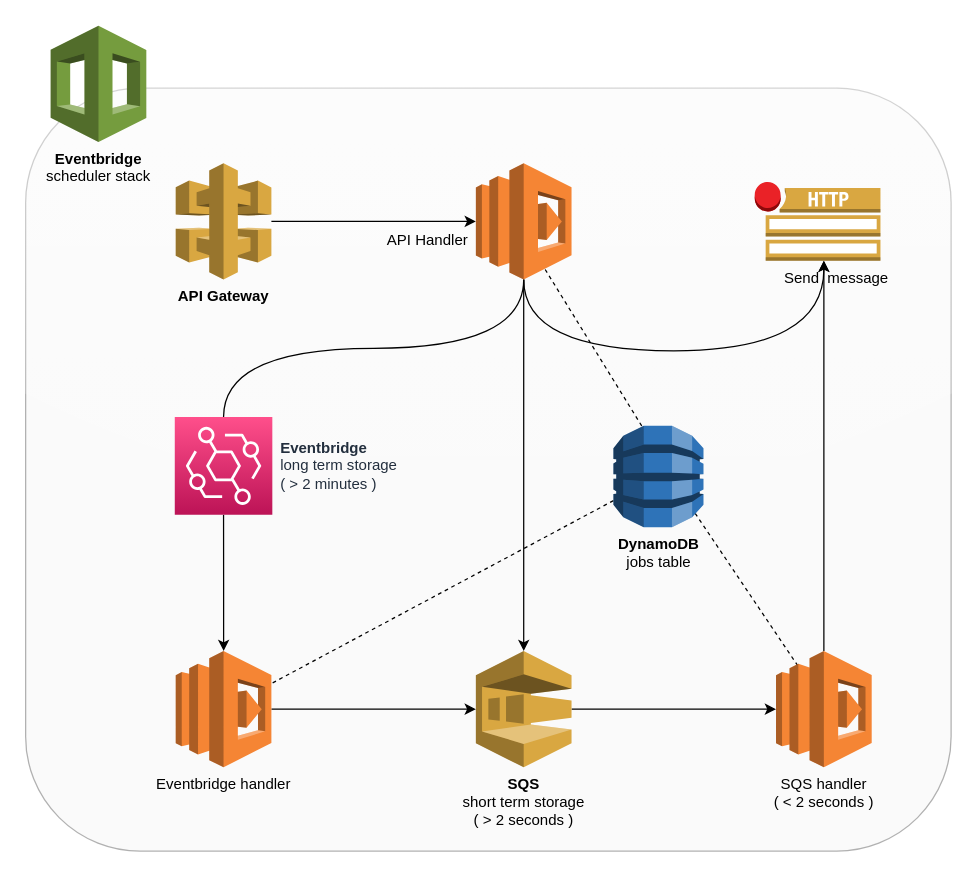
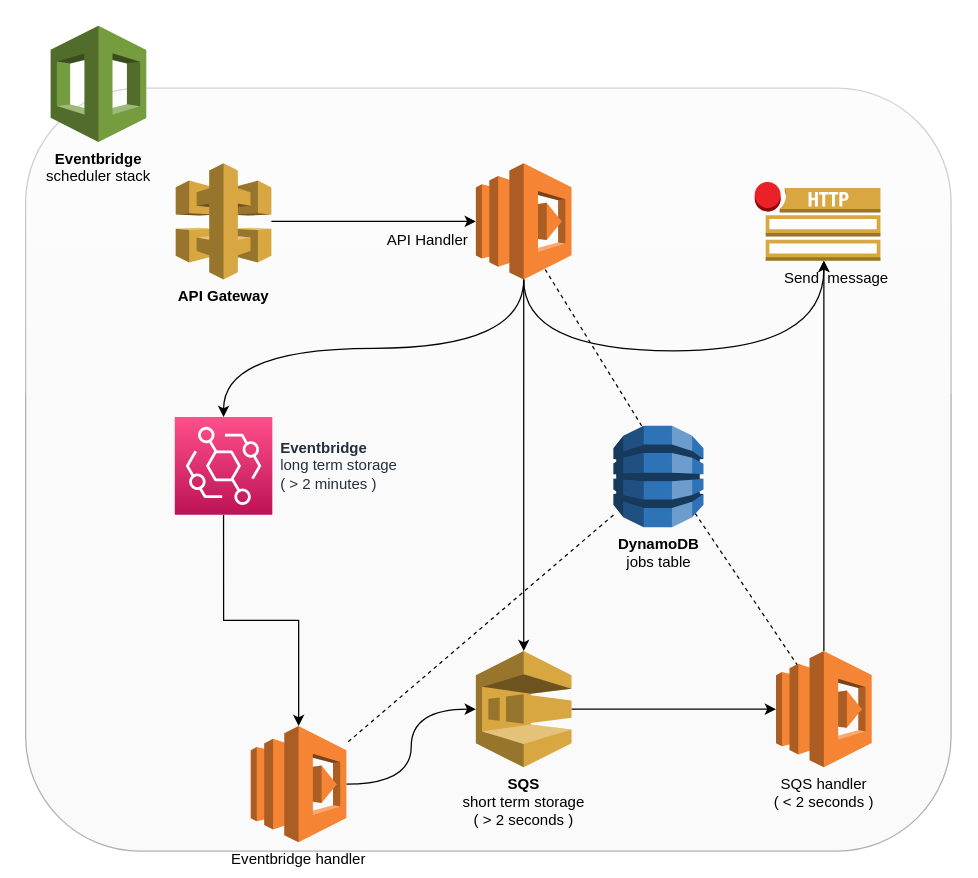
  <mxCell id="0" />
  <mxCell id="1" parent="0" />
  <mxCell id="2" value="" style="rounded=1;whiteSpace=wrap;html=1;shadow=0;fillColor=#f5f5f5;fontColor=#333333;strokeColor=#666666;opacity=50;glass=1;sketch=0;" parent="1" vertex="1"><mxGeometry x="20" y="70" width="740" height="610" as="geometry" /></mxCell>
  <mxCell id="3" style="edgeStyle=orthogonalEdgeStyle;rounded=0;orthogonalLoop=1;jettySize=auto;html=1;exitX=0.5;exitY=1;exitDx=0;exitDy=0;exitPerimeter=0;" edge="1" parent="1" source="12" target="18"><mxGeometry relative="1" as="geometry" /></mxCell>
  <mxCell id="4" style="edgeStyle=orthogonalEdgeStyle;curved=1;rounded=0;orthogonalLoop=1;jettySize=auto;html=1;entryX=0;entryY=0.5;entryDx=0;entryDy=0;entryPerimeter=0;" parent="1" source="5" target="19" edge="1"><mxGeometry relative="1" as="geometry" /></mxCell>
  <mxCell id="5" value="&lt;b&gt;SQS&lt;br&gt;&lt;/b&gt;short term storage&lt;br&gt;( &amp;gt; 2 seconds )" style="outlineConnect=0;dashed=0;verticalLabelPosition=bottom;verticalAlign=top;align=center;html=1;shape=mxgraph.aws3.sqs;fillColor=#D9A741;gradientColor=none;" parent="1" vertex="1"><mxGeometry x="380" y="520" width="76.5" height="93" as="geometry" /></mxCell>
- <mxCell id="6" style="edgeStyle=orthogonalEdgeStyle;curved=1;rounded=0;orthogonalLoop=1;jettySize=auto;html=1;exitX=0.5;exitY=1;exitDx=0;exitDy=0;exitPerimeter=0;entryX=0.5;entryY=0;entryDx=0;entryDy=0;entryPerimeter=0;endArrow=none;" parent="1" source="20" target="12" edge="1"><mxGeometry relative="1" as="geometry" /></mxCell>
+ <mxCell id="6" style="edgeStyle=orthogonalEdgeStyle;curved=1;rounded=0;orthogonalLoop=1;jettySize=auto;html=1;exitX=0.5;exitY=1;exitDx=0;exitDy=0;exitPerimeter=0;entryX=0.5;entryY=0;entryDx=0;entryDy=0;entryPerimeter=0;" parent="1" source="20" target="12" edge="1"><mxGeometry relative="1" as="geometry" /></mxCell>
  <mxCell id="7" style="edgeStyle=orthogonalEdgeStyle;curved=1;rounded=0;orthogonalLoop=1;jettySize=auto;html=1;exitX=0.5;exitY=1;exitDx=0;exitDy=0;exitPerimeter=0;entryX=0.5;entryY=0;entryDx=0;entryDy=0;entryPerimeter=0;" parent="1" source="20" target="5" edge="1"><mxGeometry relative="1" as="geometry" /></mxCell>
  <mxCell id="8" style="edgeStyle=orthogonalEdgeStyle;curved=1;rounded=0;orthogonalLoop=1;jettySize=auto;html=1;exitX=0.5;exitY=1;exitDx=0;exitDy=0;exitPerimeter=0;entryX=0.55;entryY=1;entryDx=0;entryDy=0;entryPerimeter=0;" parent="1" source="20" target="14" edge="1"><mxGeometry relative="1" as="geometry"><Array as="points"><mxPoint x="418" y="280" /><mxPoint x="658" y="280" /></Array></mxGeometry></mxCell>
  <mxCell id="9" style="edgeStyle=orthogonalEdgeStyle;curved=1;rounded=0;orthogonalLoop=1;jettySize=auto;html=1;" parent="1" source="10" target="20" edge="1"><mxGeometry relative="1" as="geometry" /></mxCell>
  <mxCell id="10" value="&lt;b&gt;API Gateway&lt;/b&gt;" style="outlineConnect=0;dashed=0;verticalLabelPosition=bottom;verticalAlign=top;align=center;html=1;shape=mxgraph.aws3.api_gateway;fillColor=#D9A741;gradientColor=none;" parent="1" vertex="1"><mxGeometry x="140" y="130" width="76.5" height="93" as="geometry" /></mxCell>
  <mxCell id="11" style="edgeStyle=orthogonalEdgeStyle;curved=1;rounded=0;orthogonalLoop=1;jettySize=auto;html=1;entryX=0;entryY=0.5;entryDx=0;entryDy=0;entryPerimeter=0;" parent="1" source="18" target="5" edge="1"><mxGeometry relative="1" as="geometry" /></mxCell>
  <mxCell id="12" value="&lt;b&gt;Eventbridge&lt;br&gt;&lt;/b&gt;long term storage&lt;br&gt;( &amp;gt; 2 minutes )" style="sketch=0;points=[[0,0,0],[0.25,0,0],[0.5,0,0],[0.75,0,0],[1,0,0],[0,1,0],[0.25,1,0],[0.5,1,0],[0.75,1,0],[1,1,0],[0,0.25,0],[0,0.5,0],[0,0.75,0],[1,0.25,0],[1,0.5,0],[1,0.75,0]];outlineConnect=0;fontColor=#232F3E;gradientColor=#FF4F8B;gradientDirection=north;fillColor=#BC1356;strokeColor=#ffffff;dashed=0;verticalLabelPosition=middle;verticalAlign=middle;align=left;html=1;fontSize=12;fontStyle=0;aspect=fixed;shape=mxgraph.aws4.resourceIcon;resIcon=mxgraph.aws4.eventbridge;labelPosition=right;spacingLeft=5;" parent="1" vertex="1"><mxGeometry x="139.25" y="333" width="78" height="78" as="geometry" /></mxCell>
  <mxCell id="13" style="edgeStyle=orthogonalEdgeStyle;curved=1;rounded=0;orthogonalLoop=1;jettySize=auto;html=1;exitX=0.5;exitY=0;exitDx=0;exitDy=0;exitPerimeter=0;entryX=0.55;entryY=1;entryDx=0;entryDy=0;entryPerimeter=0;" parent="1" source="19" target="14" edge="1"><mxGeometry relative="1" as="geometry" /></mxCell>
  <mxCell id="14" value="&amp;nbsp; &amp;nbsp; &amp;nbsp; &amp;nbsp; &amp;nbsp;Send&amp;nbsp; message" style="outlineConnect=0;dashed=0;verticalLabelPosition=bottom;verticalAlign=top;align=center;html=1;shape=mxgraph.aws3.http_notification;fillColor=#D9A741;gradientColor=none;" parent="1" vertex="1"><mxGeometry x="603" y="145" width="100.5" height="63" as="geometry" /></mxCell>
  <mxCell id="15" style="rounded=0;orthogonalLoop=1;jettySize=auto;html=1;endArrow=none;endFill=0;dashed=1;entryX=0.523;entryY=0.645;entryDx=0;entryDy=0;entryPerimeter=0;exitX=0.708;exitY=0.568;exitDx=0;exitDy=0;exitPerimeter=0;" edge="1" parent="1" source="21" target="20"><mxGeometry relative="1" as="geometry" /></mxCell>
  <mxCell id="16" style="edgeStyle=none;rounded=0;orthogonalLoop=1;jettySize=auto;html=1;dashed=1;endArrow=none;endFill=0;" edge="1" parent="1" source="21" target="18"><mxGeometry relative="1" as="geometry" /></mxCell>
  <mxCell id="17" style="edgeStyle=none;rounded=0;orthogonalLoop=1;jettySize=auto;html=1;dashed=1;endArrow=none;endFill=0;exitX=0.861;exitY=0.802;exitDx=0;exitDy=0;exitPerimeter=0;entryX=0.379;entryY=0.312;entryDx=0;entryDy=0;entryPerimeter=0;" edge="1" parent="1" source="21" target="19"><mxGeometry relative="1" as="geometry" /></mxCell>
- <mxCell id="18" value="Eventbridge handler" style="outlineConnect=0;dashed=0;verticalLabelPosition=bottom;verticalAlign=top;align=center;html=1;shape=mxgraph.aws3.lambda;fillColor=#F58534;gradientColor=none;" vertex="1" parent="1"><mxGeometry x="140" y="520" width="76.5" height="93" as="geometry" /></mxCell>
+ <mxCell id="18" value="Eventbridge handler" style="outlineConnect=0;dashed=0;verticalLabelPosition=bottom;verticalAlign=top;align=center;html=1;shape=mxgraph.aws3.lambda;fillColor=#F58534;gradientColor=none;" vertex="1" parent="1"><mxGeometry x="200" y="580" width="76.5" height="93" as="geometry" /></mxCell>
  <mxCell id="19" value="SQS handler&lt;br&gt;( &amp;lt; 2 seconds )" style="outlineConnect=0;dashed=0;verticalLabelPosition=bottom;verticalAlign=top;align=center;html=1;shape=mxgraph.aws3.lambda;fillColor=#F58534;gradientColor=none;sketch=0;shadow=0;" parent="1" vertex="1"><mxGeometry x="620" y="520" width="76.5" height="93" as="geometry" /></mxCell>
  <mxCell id="20" value="API Handler" style="outlineConnect=0;dashed=0;verticalLabelPosition=middle;verticalAlign=middle;align=right;html=1;shape=mxgraph.aws3.lambda;fillColor=#F58534;gradientColor=none;spacingRight=5;labelPosition=left;spacingLeft=0;spacingBottom=0;spacingTop=30;" parent="1" vertex="1"><mxGeometry x="380" y="130" width="76.5" height="93" as="geometry" /></mxCell>
  <mxCell id="21" value="DynamoDB&lt;span style=&quot;font-weight: normal&quot;&gt;&lt;br&gt;jobs table&lt;/span&gt;" style="outlineConnect=0;dashed=0;verticalLabelPosition=bottom;verticalAlign=top;align=center;html=1;shape=mxgraph.aws3.dynamo_db;fillColor=#2E73B8;gradientColor=none;fontStyle=1" vertex="1" parent="1"><mxGeometry x="490" y="340" width="72" height="81" as="geometry" /></mxCell>
  <mxCell id="22" value="&lt;b&gt;Eventbridge&lt;/b&gt;&lt;br&gt;scheduler stack" style="outlineConnect=0;dashed=0;verticalLabelPosition=bottom;verticalAlign=top;align=center;html=1;shape=mxgraph.aws3.cloudformation;fillColor=#759C3E;gradientColor=none;" vertex="1" parent="1"><mxGeometry x="40" y="20" width="76.5" height="93" as="geometry" /></mxCell>
